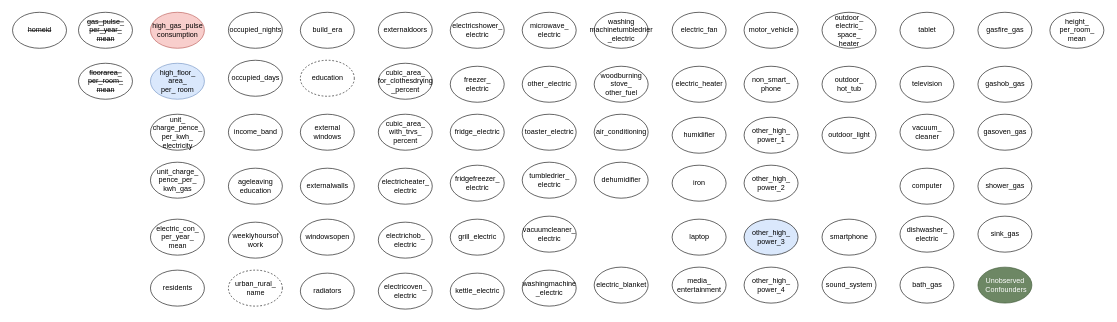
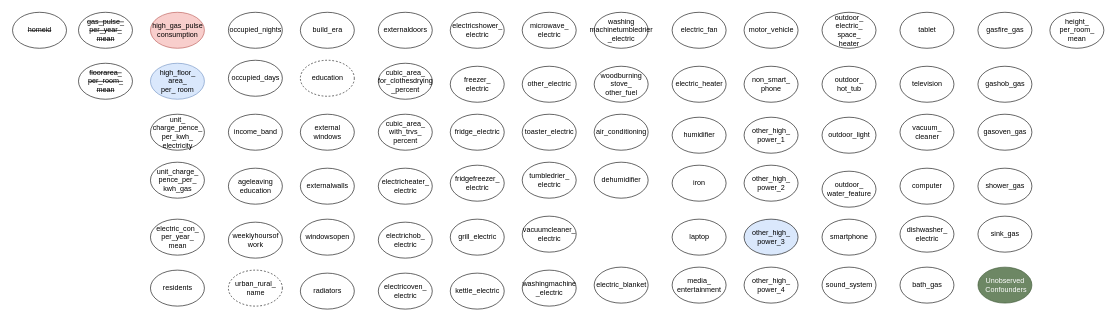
  <mxCell id="0" />
  <mxCell id="1" parent="0" />
  <mxCell id="2" value="&lt;strike&gt;homeid&lt;/strike&gt;" style="ellipse;html=1;shadow=0;sketch=0;overflow=visible;" parent="1" vertex="1"><mxGeometry x="20" y="20" width="90" height="60" as="geometry" /></mxCell>
  <mxCell id="3" value="residents" style="ellipse;html=1;shadow=0;sketch=0;overflow=visible;" parent="1" vertex="1"><mxGeometry x="250" y="450" width="90" height="60" as="geometry" /></mxCell>
  <mxCell id="4" value="income_band" style="ellipse;html=1;shadow=0;sketch=0;overflow=visible;" parent="1" vertex="1"><mxGeometry x="380" y="190" width="90" height="60" as="geometry" /></mxCell>
  <mxCell id="5" value="urban_rural_&lt;br&gt;name" style="ellipse;html=1;shadow=0;sketch=0;overflow=visible;dashed=1;" parent="1" vertex="1"><mxGeometry x="380" y="450" width="90" height="60" as="geometry" /></mxCell>
  <mxCell id="6" value="build_era" style="ellipse;html=1;shadow=0;sketch=0;overflow=visible;" parent="1" vertex="1"><mxGeometry x="500" y="20" width="90" height="60" as="geometry" /></mxCell>
  <mxCell id="7" value="occupied_days" style="ellipse;html=1;shadow=0;sketch=0;overflow=visible;" parent="1" vertex="1"><mxGeometry x="380" y="100" width="90" height="60" as="geometry" /></mxCell>
  <mxCell id="8" value="occupied_nights" style="ellipse;html=1;shadow=0;sketch=0;overflow=visible;" parent="1" vertex="1"><mxGeometry x="380" y="20" width="90" height="60" as="geometry" /></mxCell>
  <mxCell id="9" value="weeklyhoursof&lt;br&gt;work" style="ellipse;html=1;shadow=0;sketch=0;overflow=visible;" parent="1" vertex="1"><mxGeometry x="380" y="370" width="90" height="60" as="geometry" /></mxCell>
  <mxCell id="10" value="ageleaving&lt;br&gt;education" style="ellipse;html=1;shadow=0;sketch=0;overflow=visible;" parent="1" vertex="1"><mxGeometry x="380" y="280" width="90" height="60" as="geometry" /></mxCell>
  <mxCell id="11" value="external&lt;br&gt;windows" style="ellipse;html=1;shadow=0;sketch=0;overflow=visible;" parent="1" vertex="1"><mxGeometry x="500" y="190" width="90" height="60" as="geometry" /></mxCell>
  <mxCell id="12" value="externalwalls" style="ellipse;html=1;shadow=0;sketch=0;overflow=visible;" parent="1" vertex="1"><mxGeometry x="500" y="280" width="90" height="60" as="geometry" /></mxCell>
  <mxCell id="13" value="&lt;strike&gt;floorarea_&lt;br&gt;per_room_&lt;br&gt;mean&lt;/strike&gt;" style="ellipse;html=1;shadow=0;sketch=0;overflow=visible;" parent="1" vertex="1"><mxGeometry x="130" y="105" width="90" height="60" as="geometry" /></mxCell>
  <mxCell id="14" value="radiators" style="ellipse;html=1;shadow=0;sketch=0;overflow=visible;" parent="1" vertex="1"><mxGeometry x="500" y="455" width="90" height="60" as="geometry" /></mxCell>
  <mxCell id="15" value="dehumidifier" style="ellipse;html=1;shadow=0;sketch=0;overflow=visible;" parent="1" vertex="1"><mxGeometry x="990" y="270" width="90" height="60" as="geometry" /></mxCell>
  <mxCell id="16" value="dishwasher_&lt;br&gt;electric" style="ellipse;html=1;shadow=0;sketch=0;overflow=visible;" parent="1" vertex="1"><mxGeometry x="1500" y="360" width="90" height="60" as="geometry" /></mxCell>
  <mxCell id="17" value="electricheater_&lt;br&gt;electric" style="ellipse;html=1;shadow=0;sketch=0;overflow=visible;" parent="1" vertex="1"><mxGeometry x="630" y="280" width="90" height="60" as="geometry" /></mxCell>
  <mxCell id="18" value="electrichob_&lt;br&gt;electric" style="ellipse;html=1;shadow=0;sketch=0;overflow=visible;" parent="1" vertex="1"><mxGeometry x="630" y="370" width="90" height="60" as="geometry" /></mxCell>
  <mxCell id="19" value="electricoven_&lt;br&gt;electric" style="ellipse;html=1;shadow=0;sketch=0;overflow=visible;" parent="1" vertex="1"><mxGeometry x="630" y="455" width="90" height="60" as="geometry" /></mxCell>
  <mxCell id="20" value="electricshower_&lt;br&gt;electric" style="ellipse;html=1;shadow=0;sketch=0;overflow=visible;" parent="1" vertex="1"><mxGeometry x="750" y="20" width="90" height="60" as="geometry" /></mxCell>
  <mxCell id="21" value="freezer_&lt;br&gt;electric" style="ellipse;html=1;shadow=0;sketch=0;overflow=visible;" parent="1" vertex="1"><mxGeometry x="750" y="110" width="90" height="60" as="geometry" /></mxCell>
  <mxCell id="22" value="fridge_electric" style="ellipse;html=1;shadow=0;sketch=0;overflow=visible;" parent="1" vertex="1"><mxGeometry x="750" y="190" width="90" height="60" as="geometry" /></mxCell>
  <mxCell id="23" value="fridgefreezer_&lt;br&gt;electric" style="ellipse;html=1;shadow=0;sketch=0;overflow=visible;" parent="1" vertex="1"><mxGeometry x="750" y="275" width="90" height="60" as="geometry" /></mxCell>
  <mxCell id="24" value="grill_electric" style="ellipse;html=1;shadow=0;sketch=0;overflow=visible;" parent="1" vertex="1"><mxGeometry x="750" y="365" width="90" height="60" as="geometry" /></mxCell>
  <mxCell id="25" value="kettle_electric" style="ellipse;html=1;shadow=0;sketch=0;overflow=visible;" parent="1" vertex="1"><mxGeometry x="750" y="455" width="90" height="60" as="geometry" /></mxCell>
  <mxCell id="26" value="other_high_&lt;br&gt;power_4" style="ellipse;html=1;shadow=0;sketch=0;overflow=visible;" parent="1" vertex="1"><mxGeometry x="1240" y="445" width="90" height="60" as="geometry" /></mxCell>
  <mxCell id="27" value="laptop" style="ellipse;html=1;shadow=0;sketch=0;overflow=visible;" parent="1" vertex="1"><mxGeometry x="1120" y="365" width="90" height="60" as="geometry" /></mxCell>
  <mxCell id="28" value="other_high_&lt;br&gt;power_2" style="ellipse;html=1;shadow=0;sketch=0;overflow=visible;" parent="1" vertex="1"><mxGeometry x="1240" y="275" width="90" height="60" as="geometry" /></mxCell>
  <mxCell id="29" value="humidifier" style="ellipse;html=1;shadow=0;sketch=0;overflow=visible;" parent="1" vertex="1"><mxGeometry x="1120" y="195" width="90" height="60" as="geometry" /></mxCell>
  <mxCell id="30" value="computer" style="ellipse;html=1;shadow=0;sketch=0;overflow=visible;" parent="1" vertex="1"><mxGeometry x="1500" y="280" width="90" height="60" as="geometry" /></mxCell>
  <mxCell id="31" value="iron" style="ellipse;html=1;shadow=0;sketch=0;overflow=visible;" parent="1" vertex="1"><mxGeometry x="1120" y="275" width="90" height="60" as="geometry" /></mxCell>
  <mxCell id="32" value="electric_heater" style="ellipse;html=1;shadow=0;sketch=0;overflow=visible;" parent="1" vertex="1"><mxGeometry x="1120" y="110" width="90" height="60" as="geometry" /></mxCell>
  <mxCell id="33" value="tumbledrier_&lt;br&gt;electric" style="ellipse;html=1;shadow=0;sketch=0;overflow=visible;" parent="1" vertex="1"><mxGeometry x="870" y="270" width="90" height="60" as="geometry" /></mxCell>
  <mxCell id="34" value="vacuumcleaner_&lt;br&gt;electric" style="ellipse;html=1;shadow=0;sketch=0;overflow=visible;" parent="1" vertex="1"><mxGeometry x="870" y="360" width="90" height="60" as="geometry" /></mxCell>
  <mxCell id="35" value="electric_fan" style="ellipse;html=1;shadow=0;sketch=0;overflow=visible;" parent="1" vertex="1"><mxGeometry x="1120" y="20" width="90" height="60" as="geometry" /></mxCell>
  <mxCell id="36" value="air_conditioning" style="ellipse;html=1;shadow=0;sketch=0;overflow=visible;" parent="1" vertex="1"><mxGeometry x="990" y="190" width="90" height="60" as="geometry" /></mxCell>
  <mxCell id="37" value="woodburning&lt;br&gt;stove_&lt;br&gt;other_fuel" style="ellipse;html=1;shadow=0;sketch=0;overflow=visible;" parent="1" vertex="1"><mxGeometry x="990" y="110" width="90" height="60" as="geometry" /></mxCell>
  <mxCell id="38" value="electric_blanket" style="ellipse;html=1;shadow=0;sketch=0;overflow=visible;" parent="1" vertex="1"><mxGeometry x="990" y="445" width="90" height="60" as="geometry" /></mxCell>
  <mxCell id="39" value="outdoor_light" style="ellipse;html=1;shadow=0;sketch=0;overflow=visible;" parent="1" vertex="1"><mxGeometry x="1370" y="195" width="90" height="60" as="geometry" /></mxCell>
  <mxCell id="40" value="washingmachine&lt;br&gt;_electric" style="ellipse;html=1;shadow=0;sketch=0;overflow=visible;" parent="1" vertex="1"><mxGeometry x="870" y="450" width="90" height="60" as="geometry" /></mxCell>
  <mxCell id="41" value="microwave_&lt;br&gt;electric" style="ellipse;html=1;shadow=0;sketch=0;overflow=visible;" parent="1" vertex="1"><mxGeometry x="870" y="20" width="90" height="60" as="geometry" /></mxCell>
  <mxCell id="42" value="outdoor_&lt;br&gt;electric_&lt;br&gt;space_&lt;br&gt;heater" style="ellipse;html=1;shadow=0;sketch=0;overflow=visible;" parent="1" vertex="1"><mxGeometry x="1370" y="20" width="90" height="60" as="geometry" /></mxCell>
  <mxCell id="43" value="outdoor_&lt;br&gt;hot_tub" style="ellipse;html=1;shadow=0;sketch=0;overflow=visible;" parent="1" vertex="1"><mxGeometry x="1370" y="110" width="90" height="60" as="geometry" /></mxCell>
+ <mxCell id="44" value="outdoor_&lt;br&gt;water_feature" style="ellipse;html=1;shadow=0;sketch=0;overflow=visible;" parent="1" vertex="1"><mxGeometry x="1370" y="285" width="90" height="60" as="geometry" /></mxCell>
  <mxCell id="45" value="externaldoors" style="ellipse;html=1;shadow=0;sketch=0;overflow=visible;" parent="1" vertex="1"><mxGeometry x="630" y="20" width="90" height="60" as="geometry" /></mxCell>
  <mxCell id="46" value="education" style="ellipse;html=1;shadow=0;sketch=0;overflow=visible;dashed=1;" parent="1" vertex="1"><mxGeometry x="500" y="100" width="90" height="60" as="geometry" /></mxCell>
  <mxCell id="47" value="electric_con_&lt;br&gt;per_year_&lt;br&gt;mean" style="ellipse;html=1;shadow=0;sketch=0;overflow=visible;" parent="1" vertex="1"><mxGeometry x="250" y="365" width="90" height="60" as="geometry" /></mxCell>
  <mxCell id="48" value="unit_&lt;br&gt;charge_pence_&lt;br&gt;per_kwh_&lt;br&gt;electricity" style="ellipse;html=1;shadow=0;sketch=0;overflow=visible;" parent="1" vertex="1"><mxGeometry x="250" y="190" width="90" height="60" as="geometry" /></mxCell>
  <mxCell id="49" value="vacuum_&lt;br&gt;cleaner" style="ellipse;html=1;shadow=0;sketch=0;overflow=visible;" parent="1" vertex="1"><mxGeometry x="1500" y="190" width="90" height="60" as="geometry" /></mxCell>
  <mxCell id="50" value="television" style="ellipse;html=1;shadow=0;sketch=0;overflow=visible;" parent="1" vertex="1"><mxGeometry x="1500" y="110" width="90" height="60" as="geometry" /></mxCell>
  <mxCell id="51" value="tablet" style="ellipse;html=1;shadow=0;sketch=0;overflow=visible;" parent="1" vertex="1"><mxGeometry x="1500" y="20" width="90" height="60" as="geometry" /></mxCell>
  <mxCell id="52" value="sound_system" style="ellipse;html=1;shadow=0;sketch=0;overflow=visible;" parent="1" vertex="1"><mxGeometry x="1370" y="445" width="90" height="60" as="geometry" /></mxCell>
  <mxCell id="53" value="smartphone" style="ellipse;html=1;shadow=0;sketch=0;overflow=visible;" parent="1" vertex="1"><mxGeometry x="1370" y="365" width="90" height="60" as="geometry" /></mxCell>
  <mxCell id="54" value="other_high_&lt;br&gt;power_1" style="ellipse;html=1;shadow=0;sketch=0;overflow=visible;" parent="1" vertex="1"><mxGeometry x="1240" y="195" width="90" height="60" as="geometry" /></mxCell>
  <mxCell id="55" value="non_smart_&lt;br&gt;phone" style="ellipse;html=1;shadow=0;sketch=0;overflow=visible;" parent="1" vertex="1"><mxGeometry x="1240" y="110" width="90" height="60" as="geometry" /></mxCell>
  <mxCell id="56" value="motor_vehicle" style="ellipse;html=1;shadow=0;sketch=0;overflow=visible;" parent="1" vertex="1"><mxGeometry x="1240" y="20" width="90" height="60" as="geometry" /></mxCell>
  <mxCell id="57" value="media_&lt;br&gt;entertainment" style="ellipse;html=1;shadow=0;sketch=0;overflow=visible;" parent="1" vertex="1"><mxGeometry x="1120" y="445" width="90" height="60" as="geometry" /></mxCell>
  <mxCell id="58" value="other_high_&lt;br&gt;power_3" style="ellipse;html=1;shadow=0;sketch=0;overflow=visible;fillColor=#dae8fc;" parent="1" vertex="1"><mxGeometry x="1240" y="365" width="90" height="60" as="geometry" /></mxCell>
  <mxCell id="59" value="washing&lt;br&gt;machinetumbledrier&lt;br&gt;_electric" style="ellipse;html=1;shadow=0;sketch=0;overflow=visible;" parent="1" vertex="1"><mxGeometry x="990" y="20" width="90" height="60" as="geometry" /></mxCell>
  <mxCell id="60" value="other_electric" style="ellipse;html=1;shadow=0;sketch=0;overflow=visible;" parent="1" vertex="1"><mxGeometry x="870" y="110" width="90" height="60" as="geometry" /></mxCell>
  <mxCell id="61" value="toaster_electric" style="ellipse;html=1;shadow=0;sketch=0;overflow=visible;" parent="1" vertex="1"><mxGeometry x="870" y="190" width="90" height="60" as="geometry" /></mxCell>
  <mxCell id="62" value="windowsopen" style="ellipse;html=1;shadow=0;sketch=0;overflow=visible;" parent="1" vertex="1"><mxGeometry x="500" y="365" width="90" height="60" as="geometry" /></mxCell>
  <mxCell id="63" value="Unobserved&lt;br&gt;&amp;nbsp;Confounders" style="ellipse;html=1;shadow=0;sketch=0;overflow=visible;fillColor=#6d8764;strokeColor=#3A5431;fontColor=#ffffff;" parent="1" vertex="1"><mxGeometry x="1630" y="445" width="90" height="60" as="geometry" /></mxCell>
  <mxCell id="64" value="unit_charge_&lt;br&gt;pence_per_&lt;br&gt;kwh_gas" style="ellipse;html=1;shadow=0;sketch=0;overflow=visible;" parent="1" vertex="1"><mxGeometry x="250" y="270" width="90" height="60" as="geometry" /></mxCell>
  <mxCell id="65" value="&lt;strike&gt;gas_pulse_&lt;br&gt;per_year_&lt;br&gt;mean&lt;/strike&gt;" style="ellipse;html=1;shadow=0;sketch=0;overflow=visible;" parent="1" vertex="1"><mxGeometry x="130" y="20" width="90" height="60" as="geometry" /></mxCell>
  <mxCell id="66" value="bath_gas" style="ellipse;html=1;shadow=0;sketch=0;overflow=visible;" parent="1" vertex="1"><mxGeometry x="1500" y="445" width="90" height="60" as="geometry" /></mxCell>
  <mxCell id="67" value="gasfire_gas" style="ellipse;html=1;shadow=0;sketch=0;overflow=visible;" parent="1" vertex="1"><mxGeometry x="1630" y="20" width="90" height="60" as="geometry" /></mxCell>
  <mxCell id="68" value="gashob_gas" style="ellipse;html=1;shadow=0;sketch=0;overflow=visible;" parent="1" vertex="1"><mxGeometry x="1630" y="110" width="90" height="60" as="geometry" /></mxCell>
  <mxCell id="69" value="gasoven_gas" style="ellipse;html=1;shadow=0;sketch=0;overflow=visible;" parent="1" vertex="1"><mxGeometry x="1630" y="190" width="90" height="60" as="geometry" /></mxCell>
  <mxCell id="70" value="shower_gas" style="ellipse;html=1;shadow=0;sketch=0;overflow=visible;" parent="1" vertex="1"><mxGeometry x="1630" y="280" width="90" height="60" as="geometry" /></mxCell>
  <mxCell id="71" value="sink_gas" style="ellipse;html=1;shadow=0;sketch=0;overflow=visible;" parent="1" vertex="1"><mxGeometry x="1630" y="360" width="90" height="60" as="geometry" /></mxCell>
  <mxCell id="72" value="high_floor_&lt;br&gt;area_&lt;br&gt;per_ room" style="ellipse;html=1;shadow=0;sketch=0;overflow=visible;fillColor=#dae8fc;strokeColor=#6c8ebf;" parent="1" vertex="1"><mxGeometry x="250" y="105" width="90" height="60" as="geometry" /></mxCell>
  <mxCell id="73" value="high_gas_pulse&lt;br&gt;consumption" style="ellipse;html=1;shadow=0;sketch=0;overflow=visible;fillColor=#f8cecc;strokeColor=#b85450;" parent="1" vertex="1"><mxGeometry x="250" y="20" width="90" height="60" as="geometry" /></mxCell>
  <mxCell id="74" value="height_&lt;br&gt;per_room_&lt;br&gt;mean" style="ellipse;html=1;shadow=0;sketch=0;overflow=visible;" parent="1" vertex="1"><mxGeometry x="1750" y="20" width="90" height="60" as="geometry" /></mxCell>
  <mxCell id="75" value="cubic_area_&lt;br&gt;for_clothesdrying&lt;br&gt;_percent" style="ellipse;html=1;shadow=0;sketch=0;overflow=visible;" parent="1" vertex="1"><mxGeometry x="630" y="105" width="90" height="60" as="geometry" /></mxCell>
  <mxCell id="76" value="cubic_area_&lt;br&gt;with_trvs_&lt;br&gt;percent" style="ellipse;html=1;shadow=0;sketch=0;overflow=visible;" parent="1" vertex="1"><mxGeometry x="630" y="190" width="90" height="60" as="geometry" /></mxCell>
